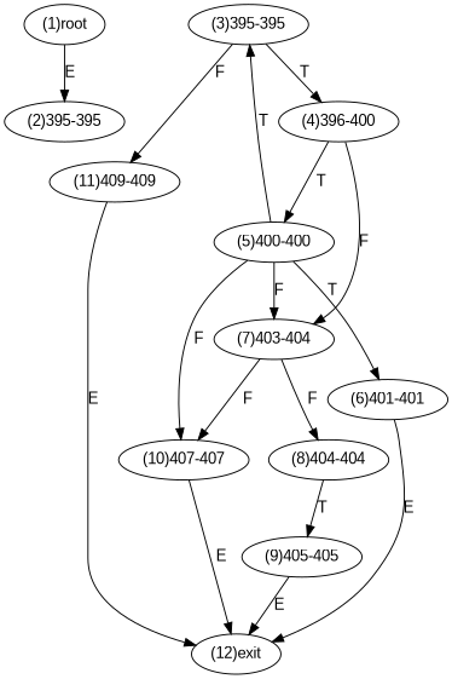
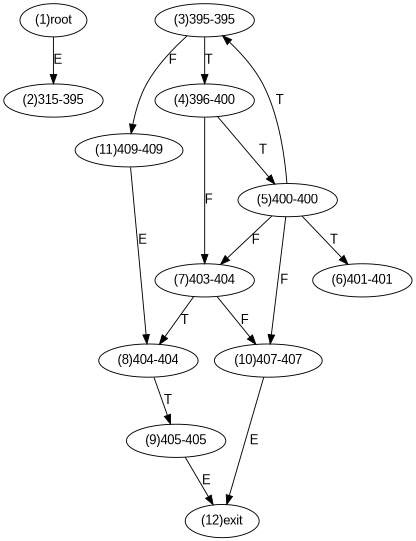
  digraph {
    fontname="Liberation Sans"
    node [fontname="Liberation Sans"]
    edge [fontname="Liberation Sans"]
    n1 [label="(1)root"]
-   n2 [label="(2)395-395"]
+   n2 [label="(2)315-395"]
    n3 [label="(3)395-395"]
    n4 [label="(11)409-409"]
    n5 [label="(4)396-400"]
    n6 [label="(12)exit"]
    n7 [label="(5)400-400"]
    n8 [label="(7)403-404"]
    n9 [label="(6)401-401"]
    n10 [label="(10)407-407"]
    n11 [label="(8)404-404"]
    n12 [label="(9)405-405"]
    n1 -> n2 [label=E]
    n3 -> n4 [label=F]
    n3 -> n5 [label=T]
-   n4 -> n6 [label=E]
+   n4 -> n11 [label=E]
    n5 -> n7 [label=T]
    n5 -> n8 [label=F]
    n7 -> n3 [label=T]
    n7 -> n8 [label=F]
    n7 -> n9 [label=T]
    n7 -> n10 [label=F]
    n8 -> n10 [label=F]
-   n8 -> n11 [label=F]
-   n9 -> n6 [label=E]
+   n8 -> n11 [label=T]
    n10 -> n6 [label=E]
    n11 -> n12 [label=T]
    n12 -> n6 [label=E]
  }
